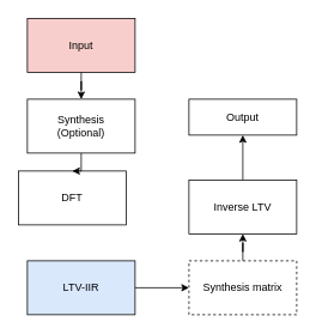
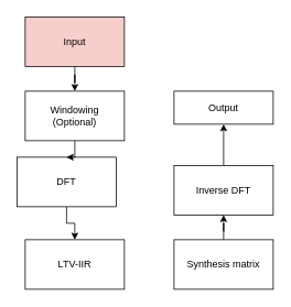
  <mxCell id="0" />
  <mxCell id="1" parent="0" />
  <mxCell id="2" style="edgeStyle=orthogonalEdgeStyle;rounded=0;orthogonalLoop=1;jettySize=auto;html=1;entryX=0.5;entryY=0;entryDx=0;entryDy=0;" parent="1" source="3" target="9" edge="1"><mxGeometry relative="1" as="geometry" /></mxCell>
  <mxCell id="3" value="Input" style="rounded=0;whiteSpace=wrap;html=1;fillColor=#f8cecc;" parent="1" vertex="1"><mxGeometry x="30" y="20" width="120" height="60" as="geometry" /></mxCell>
+ <mxCell id="4" style="edgeStyle=orthogonalEdgeStyle;rounded=0;orthogonalLoop=1;jettySize=auto;html=1;entryX=0.5;entryY=0;entryDx=0;entryDy=0;" parent="1" source="5" target="7" edge="1"><mxGeometry relative="1" as="geometry" /></mxCell>
  <mxCell id="5" value="DFT" style="rounded=0;whiteSpace=wrap;html=1;" parent="1" vertex="1"><mxGeometry x="20" y="190" width="120" height="60" as="geometry" /></mxCell>
- <mxCell id="6" style="edgeStyle=orthogonalEdgeStyle;rounded=0;orthogonalLoop=1;jettySize=auto;html=1;entryX=0;entryY=0.5;entryDx=0;entryDy=0;" edge="1" parent="1" source="7" target="11"><mxGeometry relative="1" as="geometry" /></mxCell>
- <mxCell id="7" value="LTV-IIR" style="rounded=0;whiteSpace=wrap;html=1;fillColor=#dae8fc;" parent="1" vertex="1"><mxGeometry x="30" y="290" width="120" height="60" as="geometry" /></mxCell>
+ <mxCell id="7" value="LTV-IIR" style="rounded=0;whiteSpace=wrap;html=1;" parent="1" vertex="1"><mxGeometry x="30" y="290" width="120" height="60" as="geometry" /></mxCell>
  <mxCell id="8" style="edgeStyle=orthogonalEdgeStyle;rounded=0;orthogonalLoop=1;jettySize=auto;html=1;entryX=0.5;entryY=0;entryDx=0;entryDy=0;" parent="1" source="9" target="5" edge="1"><mxGeometry relative="1" as="geometry" /></mxCell>
- <mxCell id="9" value="Synthesis&lt;div&gt;(Optional)&lt;/div&gt;" style="rounded=0;whiteSpace=wrap;html=1;" parent="1" vertex="1"><mxGeometry x="30" y="110" width="120" height="60" as="geometry" /></mxCell>
+ <mxCell id="9" value="Windowing&lt;div&gt;(Optional)&lt;/div&gt;" style="rounded=0;whiteSpace=wrap;html=1;" parent="1" vertex="1"><mxGeometry x="30" y="110" width="120" height="60" as="geometry" /></mxCell>
  <mxCell id="10" style="edgeStyle=orthogonalEdgeStyle;rounded=0;orthogonalLoop=1;jettySize=auto;html=1;entryX=0.5;entryY=1;entryDx=0;entryDy=0;" edge="1" parent="1" source="11" target="13"><mxGeometry relative="1" as="geometry" /></mxCell>
- <mxCell id="11" value="Synthesis matrix" style="rounded=0;whiteSpace=wrap;html=1;dashed=1;" vertex="1" parent="1"><mxGeometry x="210" y="290" width="120" height="60" as="geometry" /></mxCell>
+ <mxCell id="11" value="Synthesis matrix" style="rounded=0;whiteSpace=wrap;html=1;" vertex="1" parent="1"><mxGeometry x="210" y="290" width="120" height="60" as="geometry" /></mxCell>
  <mxCell id="12" style="edgeStyle=orthogonalEdgeStyle;rounded=0;orthogonalLoop=1;jettySize=auto;html=1;entryX=0.5;entryY=1;entryDx=0;entryDy=0;" edge="1" parent="1" source="13" target="14"><mxGeometry relative="1" as="geometry" /></mxCell>
- <mxCell id="13" value="Inverse LTV" style="rounded=0;whiteSpace=wrap;html=1;" vertex="1" parent="1"><mxGeometry x="210" y="200" width="120" height="60" as="geometry" /></mxCell>
+ <mxCell id="13" value="Inverse DFT" style="rounded=0;whiteSpace=wrap;html=1;" vertex="1" parent="1"><mxGeometry x="210" y="200" width="120" height="60" as="geometry" /></mxCell>
  <mxCell id="14" value="Output" style="rounded=0;whiteSpace=wrap;html=1;" vertex="1" parent="1"><mxGeometry x="210" y="110" width="120" height="40" as="geometry" /></mxCell>
